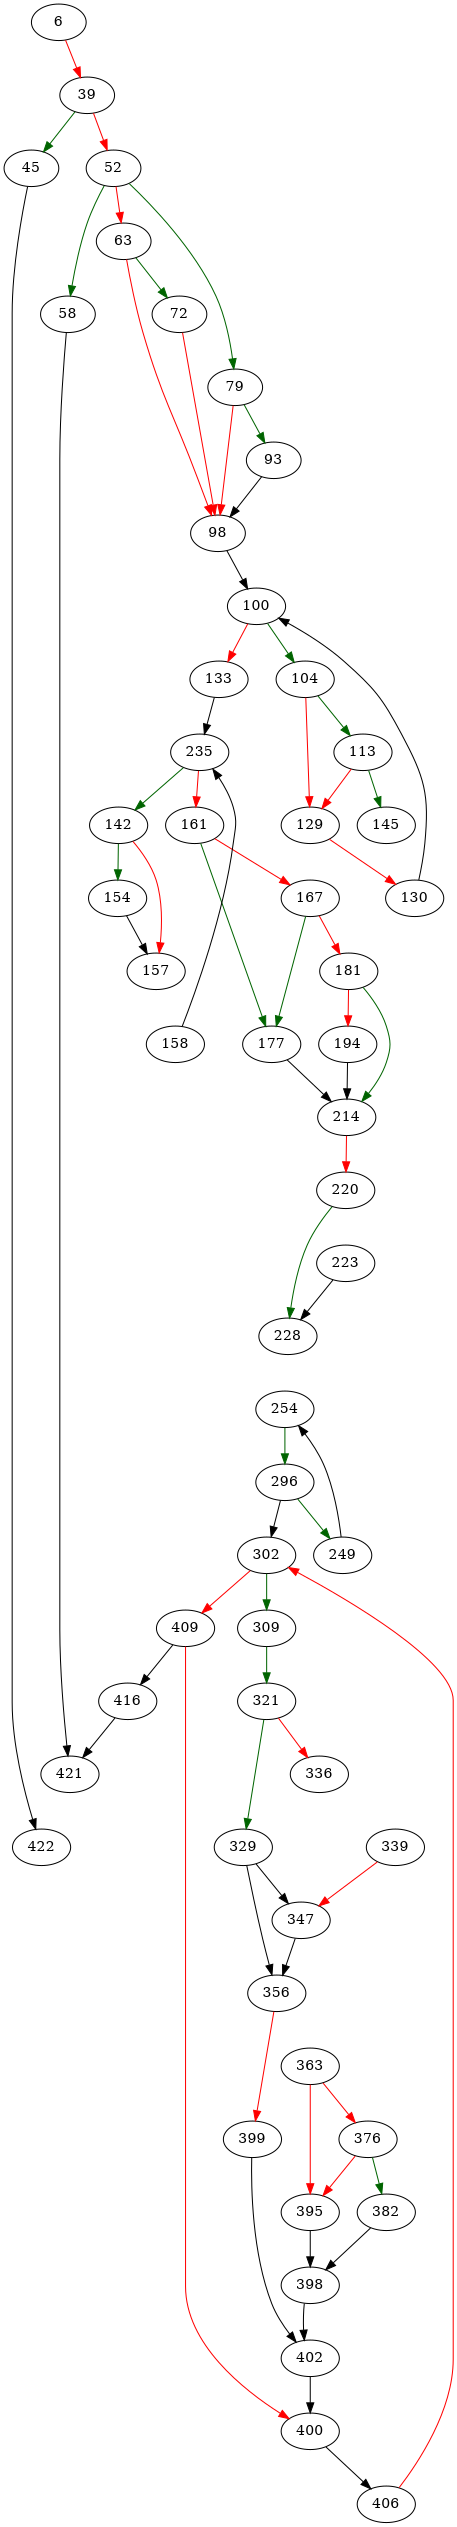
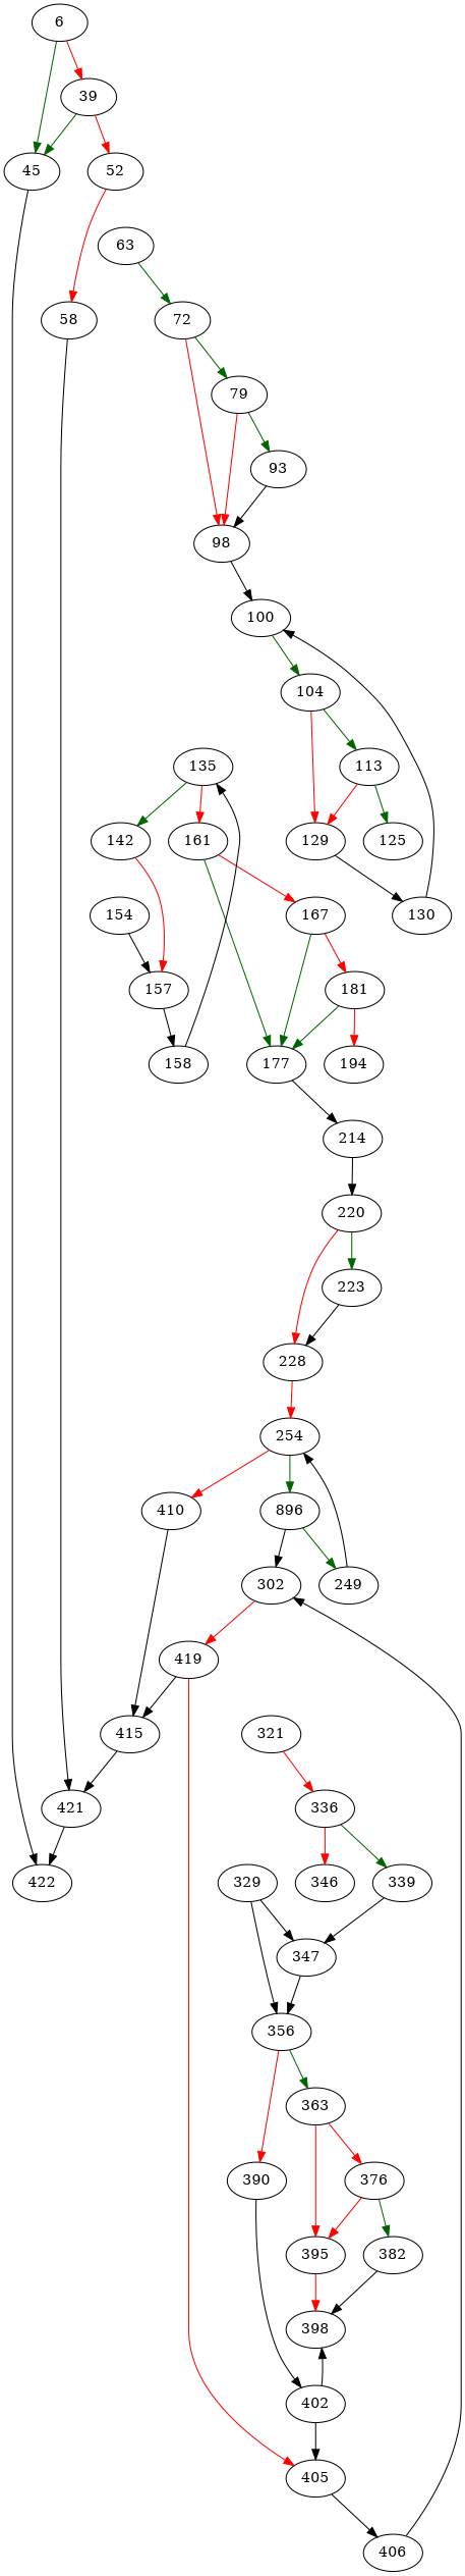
  strict digraph {
    6 [entry=true]
    45
    39
    422
    52
    58
    63
    421
    72
    98
    79
    100
    93
    104
-   133
    113
    129
-   135 [label=235]
-   125 [label=145]
+   135
+   125
    130
    142
    161
    154
    157
    177
    167
    158
    214
    181
    220
    223
    228
    194
    254
    249
-   296
+   296 [label=896]
+   410
    302
-   415 [label=416]
-   309
-   409
+   415
+   409 [label=419]
    321
-   405 [label=400]
+   405
    329
    336
    406
    356
    347
    339
+   346
    363
-   399
+   399 [label=390]
    376
    395
    402
    382
    398
+   6 -> 45 [color=darkgreen cond=true]
    6 -> 39 [color=red cond=false]
    45 -> 422
    39 -> 45 [color=darkgreen cond=true]
    39 -> 52 [color=red cond=false]
-   52 -> 58 [color=darkgreen cond=true]
-   52 -> 63 [color=red cond=false]
+   52 -> 58 [color=red cond=true]
    58 -> 421
    63 -> 72 [color=darkgreen cond=true]
-   63 -> 98 [color=red cond=false]
+   421 -> 422
    72 -> 98 [color=red cond=false]
-   52 -> 79 [color=darkgreen cond=true]
+   72 -> 79 [color=darkgreen cond=true]
    98 -> 100
    79 -> 98 [color=red cond=false]
    79 -> 93 [color=darkgreen cond=true]
    100 -> 104 [color=darkgreen cond=true]
-   100 -> 133 [color=red cond=false]
    93 -> 98
    104 -> 113 [color=darkgreen cond=true]
    104 -> 129 [color=red cond=false]
-   133 -> 135
    113 -> 129 [color=red cond=false]
    113 -> 125 [color=darkgreen cond=true]
-   129 -> 130 [color=red]
+   129 -> 130
    135 -> 142 [color=darkgreen cond=true]
    135 -> 161 [color=red cond=false]
    130 -> 100
-   142 -> 154 [color=darkgreen cond=true]
    142 -> 157 [color=red cond=false]
    161 -> 177 [color=darkgreen cond=true]
    161 -> 167 [color=red cond=false]
    154 -> 157
+   157 -> 158
    177 -> 214
    167 -> 177 [color=darkgreen cond=true]
    167 -> 181 [color=red cond=false]
    158 -> 135
-   214 -> 220 [color=red]
-   181 -> 214 [color=darkgreen cond=true]
+   214 -> 220
+   181 -> 177 [color=darkgreen cond=true]
    181 -> 194 [color=red cond=false]
-   220 -> 228 [color=darkgreen cond=false]
+   220 -> 223 [color=darkgreen cond=true]
+   220 -> 228 [color=red cond=false]
    223 -> 228
-   194 -> 214
+   228 -> 254 [color=red cond=false]
    254 -> 296 [color=darkgreen cond=true]
+   254 -> 410 [color=red cond=false]
    249 -> 254
    296 -> 249 [color=darkgreen cond=true]
    296 -> 302
-   302 -> 309 [color=darkgreen cond=true]
+   410 -> 415
    302 -> 409 [color=red cond=false]
    415 -> 421
-   309 -> 321 [color=darkgreen cond=true]
    409 -> 415
    409 -> 405 [color=red cond=false]
-   321 -> 329 [color=darkgreen cond=true]
    321 -> 336 [color=red cond=false]
    405 -> 406
    329 -> 356
    329 -> 347
-   406 -> 302 [color=red]
+   336 -> 339 [color=darkgreen cond=true]
+   336 -> 346 [color=red cond=false]
+   406 -> 302
+   356 -> 363 [color=darkgreen cond=true]
    356 -> 399 [color=red cond=false]
    347 -> 356
-   339 -> 347 [color=red]
+   339 -> 347
    363 -> 376 [color=red cond=true]
    363 -> 395 [color=red cond=false]
    399 -> 402
    376 -> 395 [color=red cond=false]
    376 -> 382 [color=darkgreen cond=true]
-   395 -> 398
+   395 -> 398 [color=red]
    402 -> 405
    382 -> 398
-   398 -> 402
+   402 -> 398
  }
